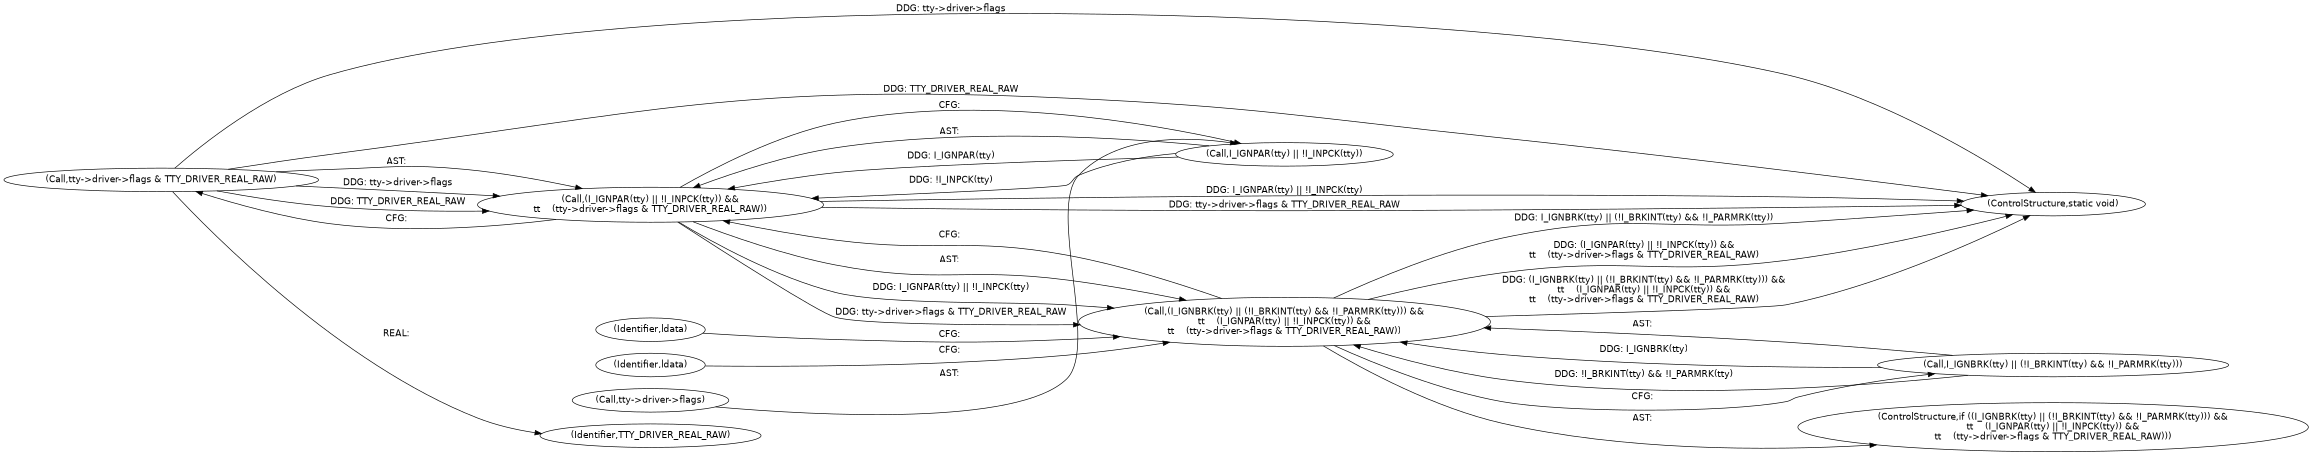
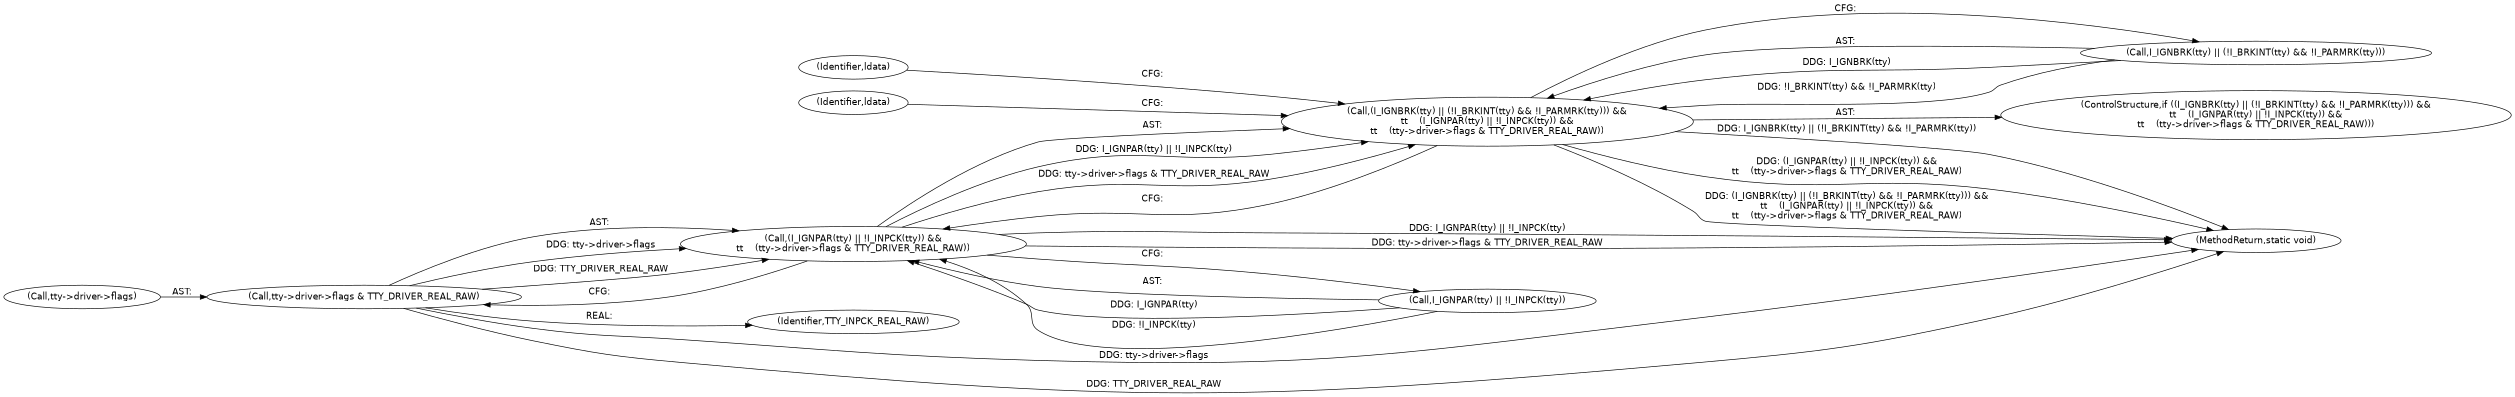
  digraph {
    fontname="DejaVu Sans"
    rankdir=LR
    node [fontname="DejaVu Sans"]
    edge [fontname="DejaVu Sans"]
    n1 [label="(Call,tty->driver->flags & TTY_DRIVER_REAL_RAW)"]
    n2 [label="(Call,(I_IGNPAR(tty) || !I_INPCK(tty)) &&\n\t\t    (tty->driver->flags & TTY_DRIVER_REAL_RAW))"]
-   n3 [label="(Identifier,TTY_DRIVER_REAL_RAW)"]
-   n4 [label="(ControlStructure,static void)"]
+   n3 [label="(Identifier,TTY_INPCK_REAL_RAW)"]
+   n4 [label="(MethodReturn,static void)"]
    n5 [label="(Call,(I_IGNBRK(tty) || (!I_BRKINT(tty) && !I_PARMRK(tty))) &&\n\t\t    (I_IGNPAR(tty) || !I_INPCK(tty)) &&\n\t\t    (tty->driver->flags & TTY_DRIVER_REAL_RAW))"]
    n6 [label="(Call,I_IGNPAR(tty) || !I_INPCK(tty))"]
    n7 [label="(Call,I_IGNBRK(tty) || (!I_BRKINT(tty) && !I_PARMRK(tty)))"]
    n8 [label="(ControlStructure,if ((I_IGNBRK(tty) || (!I_BRKINT(tty) && !I_PARMRK(tty))) &&\n\t\t    (I_IGNPAR(tty) || !I_INPCK(tty)) &&\n\t\t    (tty->driver->flags & TTY_DRIVER_REAL_RAW)))"]
    n9 [label="(Identifier,ldata)"]
    n10 [label="(Identifier,ldata)"]
    n11 [label="(Call,tty->driver->flags)"]
    n1 -> n2 [label="AST: "]
    n1 -> n2 [label="DDG: tty->driver->flags"]
    n1 -> n2 [label="DDG: TTY_DRIVER_REAL_RAW"]
    n1 -> n3 [label="REAL: "]
    n1 -> n4 [label="DDG: tty->driver->flags"]
    n1 -> n4 [label="DDG: TTY_DRIVER_REAL_RAW"]
    n2 -> n1 [label="CFG: "]
    n2 -> n4 [label="DDG: I_IGNPAR(tty) || !I_INPCK(tty)"]
    n2 -> n4 [label="DDG: tty->driver->flags & TTY_DRIVER_REAL_RAW"]
    n2 -> n5 [label="AST: "]
    n2 -> n5 [label="DDG: I_IGNPAR(tty) || !I_INPCK(tty)"]
    n2 -> n5 [label="DDG: tty->driver->flags & TTY_DRIVER_REAL_RAW"]
    n2 -> n6 [label="CFG: "]
    n5 -> n2 [label="CFG: "]
    n5 -> n4 [label="DDG: I_IGNBRK(tty) || (!I_BRKINT(tty) && !I_PARMRK(tty))"]
    n5 -> n4 [label="DDG: (I_IGNPAR(tty) || !I_INPCK(tty)) &&\n\t\t    (tty->driver->flags & TTY_DRIVER_REAL_RAW)"]
    n5 -> n4 [label="DDG: (I_IGNBRK(tty) || (!I_BRKINT(tty) && !I_PARMRK(tty))) &&\n\t\t    (I_IGNPAR(tty) || !I_INPCK(tty)) &&\n\t\t    (tty->driver->flags & TTY_DRIVER_REAL_RAW)"]
    n5 -> n7 [label="CFG: "]
    n5 -> n8 [label="AST: "]
    n6 -> n2 [label="AST: "]
    n6 -> n2 [label="DDG: I_IGNPAR(tty)"]
    n6 -> n2 [label="DDG: !I_INPCK(tty)"]
    n7 -> n5 [label="AST: "]
    n7 -> n5 [label="DDG: I_IGNBRK(tty)"]
    n7 -> n5 [label="DDG: !I_BRKINT(tty) && !I_PARMRK(tty)"]
    n9 -> n5 [label="CFG: "]
    n10 -> n5 [label="CFG: "]
-   n11 -> n6 [label="AST: "]
+   n11 -> n1 [label="AST: "]
  }
